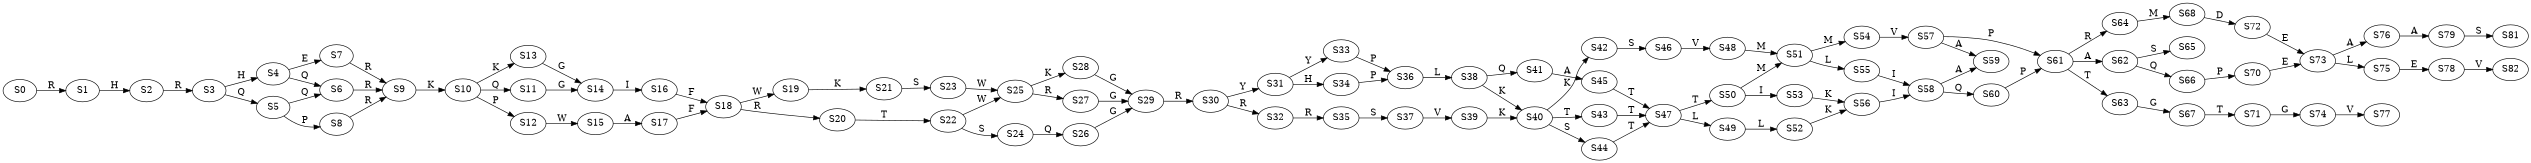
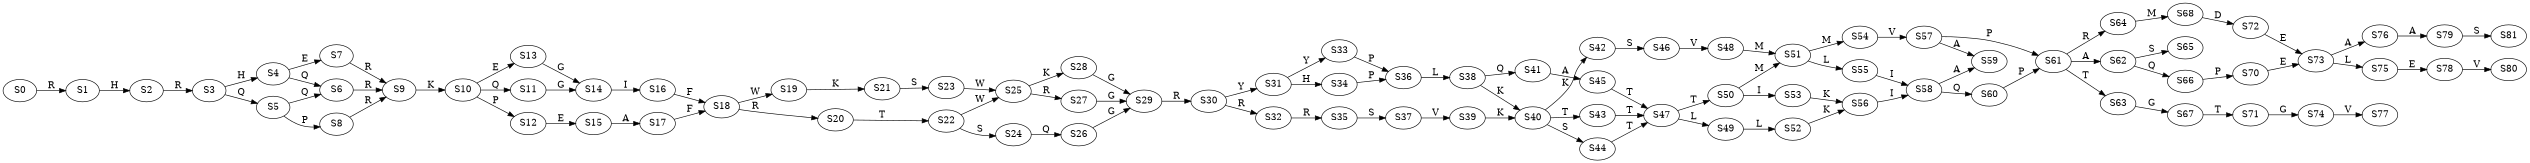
  strict digraph {
    rankdir=LR
    S0
    S1
    S2
    S3
    S4
    S5
    S6
    S7
    S8
    S9
    S10
    S11
    S12
    S13
    S14
    S15
    S16
    S17
    S18
    S19
    S20
    S21
    S22
    S23
    S24
    S25
    S26
    S27
    S28
    S29
    S30
    S31
    S32
    S33
    S34
    S35
    S36
    S37
    S38
    S39
    S40
    S41
    S42
    S43
    S44
    S45
    S46
    S47
    S48
    S49
    S50
    S51
    S52
    S53
    S54
    S55
    S56
    S57
    S58
    S59
    S61
    S60
    S62
    S63
    S64
    S65
    S66
    S67
    S68
    S70
    S71
    S72
    S73
    S74
    S75
    S76
    S77
    S78
    S79
-   S80 [label=S82]
+   S80
    S81
    S0 -> S1 [label=R]
    S1 -> S2 [label=H]
    S2 -> S3 [label=R]
    S3 -> S4 [label=H]
    S3 -> S5 [label=Q]
    S4 -> S6 [label=Q]
    S4 -> S7 [label=E]
    S5 -> S6 [label=Q]
    S5 -> S8 [label=P]
    S6 -> S9 [label=R]
    S7 -> S9 [label=R]
    S8 -> S9 [label=R]
    S9 -> S10 [label=K]
    S10 -> S11 [label=Q]
    S10 -> S12 [label=P]
-   S10 -> S13 [label=K]
+   S10 -> S13 [label=E]
    S11 -> S14 [label=G]
-   S12 -> S15 [label=W]
+   S12 -> S15 [label=E]
    S13 -> S14 [label=G]
    S14 -> S16 [label=I]
    S15 -> S17 [label=A]
    S16 -> S18 [label=F]
    S17 -> S18 [label=F]
    S18 -> S19 [label=W]
    S18 -> S20 [label=R]
    S19 -> S21 [label=K]
    S20 -> S22 [label=T]
    S21 -> S23 [label=S]
    S22 -> S24 [label=S]
    S22 -> S25 [label=W]
    S23 -> S25 [label=W]
    S24 -> S26 [label=Q]
    S25 -> S27 [label=R]
    S25 -> S28 [label=K]
    S26 -> S29 [label=G]
    S27 -> S29 [label=G]
    S28 -> S29 [label=G]
    S29 -> S30 [label=R]
    S30 -> S31 [label=Y]
    S30 -> S32 [label=R]
    S31 -> S33 [label=Y]
    S31 -> S34 [label=H]
    S32 -> S35 [label=R]
    S33 -> S36 [label=P]
    S34 -> S36 [label=P]
    S35 -> S37 [label=S]
    S36 -> S38 [label=L]
    S37 -> S39 [label=V]
    S38 -> S40 [label=K]
    S38 -> S41 [label=Q]
    S39 -> S40 [label=K]
    S40 -> S42 [label=K]
    S40 -> S43 [label=T]
    S40 -> S44 [label=S]
    S41 -> S45 [label=A]
    S42 -> S46 [label=S]
    S43 -> S47 [label=T]
    S44 -> S47 [label=T]
    S45 -> S47 [label=T]
    S46 -> S48 [label=V]
    S47 -> S49 [label=L]
    S47 -> S50 [label=T]
    S48 -> S51 [label=M]
    S49 -> S52 [label=L]
    S50 -> S51 [label=M]
    S50 -> S53 [label=I]
    S51 -> S54 [label=M]
    S51 -> S55 [label=L]
    S52 -> S56 [label=K]
    S53 -> S56 [label=K]
    S54 -> S57 [label=V]
    S55 -> S58 [label=I]
    S56 -> S58 [label=I]
    S57 -> S59 [label=A]
    S57 -> S61 [label=P]
    S58 -> S59 [label=A]
    S58 -> S60 [label=Q]
    S61 -> S62 [label=A]
    S61 -> S63 [label=T]
    S61 -> S64 [label=R]
    S60 -> S61 [label=P]
    S62 -> S65 [label=S]
    S62 -> S66 [label=Q]
    S63 -> S67 [label=G]
    S64 -> S68 [label=M]
    S66 -> S70 [label=P]
    S67 -> S71 [label=T]
    S68 -> S72 [label=D]
    S70 -> S73 [label=E]
    S71 -> S74 [label=G]
    S72 -> S73 [label=E]
    S73 -> S75 [label=L]
    S73 -> S76 [label=A]
    S74 -> S77 [label=V]
    S75 -> S78 [label=E]
    S76 -> S79 [label=A]
    S78 -> S80 [label=V]
    S79 -> S81 [label=S]
  }
